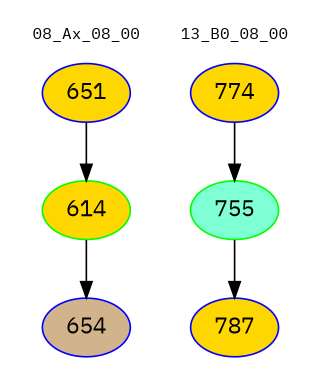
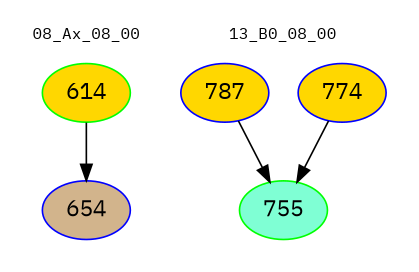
  digraph {
    fontname="IBM Plex Mono"
    node [color=blue fillcolor=gold fontname="IBM Plex Mono" style=filled]
    edge [color=black fontname="IBM Plex Mono"]
-   n1 [label=651]
    n2 [color=green label=614]
    n3 [fillcolor=tan label=654]
    n4 [label=774]
    n5 [color=green fillcolor=aquamarine label=755]
    n6 [label=787]
    subgraph cluster_1 {
      color=white
      fontsize=10
      label="08_Ax_08_00"
-     n1
      n2
      n3
    }
    subgraph cluster_2 {
      color=white
      fontsize=10
      label="13_B0_08_00"
      n4
      n5
      n6
    }
-   n1 -> n2
    n2 -> n3
    n4 -> n5
-   n5 -> n6
+   n6 -> n5
  }
